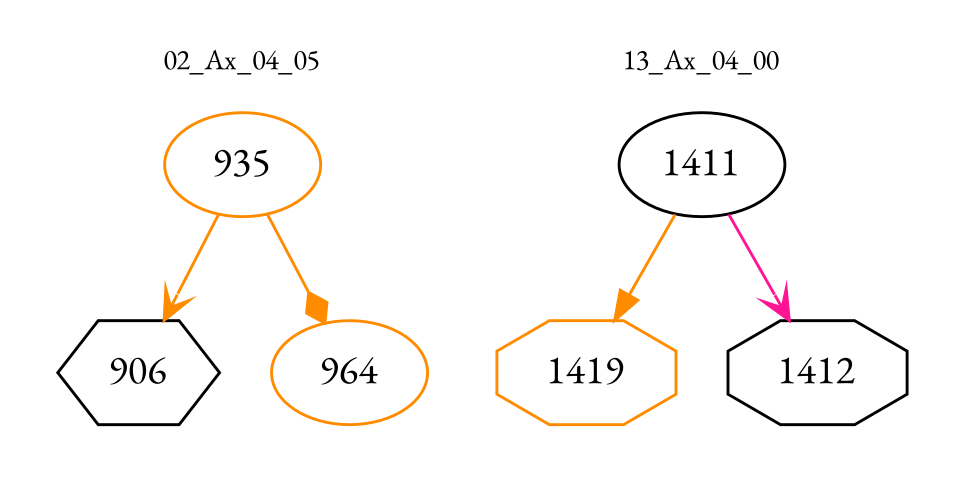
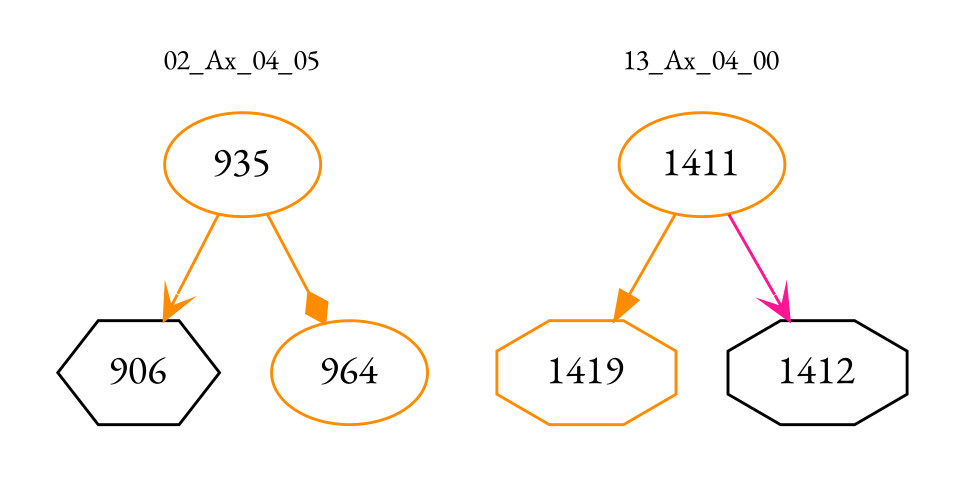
  digraph {
    fontname="EB Garamond"
    node [color=darkorange fontname="EB Garamond" shape=ellipse]
    edge [arrowhead=vee color=darkorange fontname="EB Garamond"]
    n1 [label=935]
    n2 [color=black label=906 shape=hexagon]
    n3 [label=964]
-   n4 [color=black label=1411]
+   n4 [label=1411]
    n5 [label=1419 shape=octagon]
    n6 [color=black label=1412 shape=octagon]
    subgraph cluster_1 {
      color=white
      fontsize=10
      label="02_Ax_04_05"
      n1
      n2
      n3
    }
    subgraph cluster_2 {
      color=white
      fontsize=10
      label="13_Ax_04_00"
      n4
      n5
      n6
    }
    n1 -> n2
    n1 -> n3 [arrowhead=diamond]
    n4 -> n5 [arrowhead=normal]
    n4 -> n6 [color=deeppink]
  }
